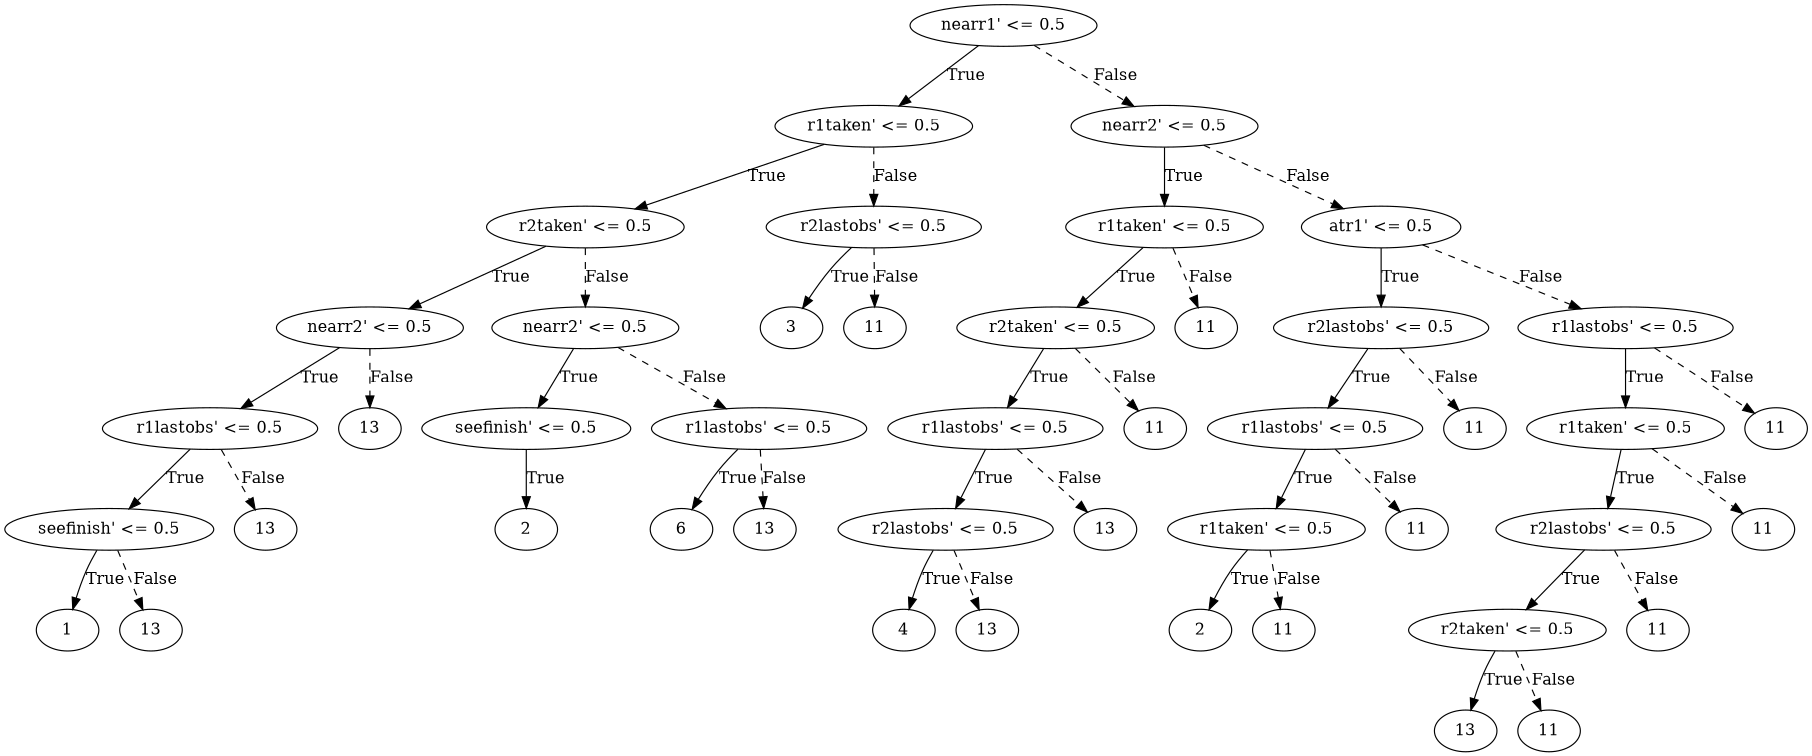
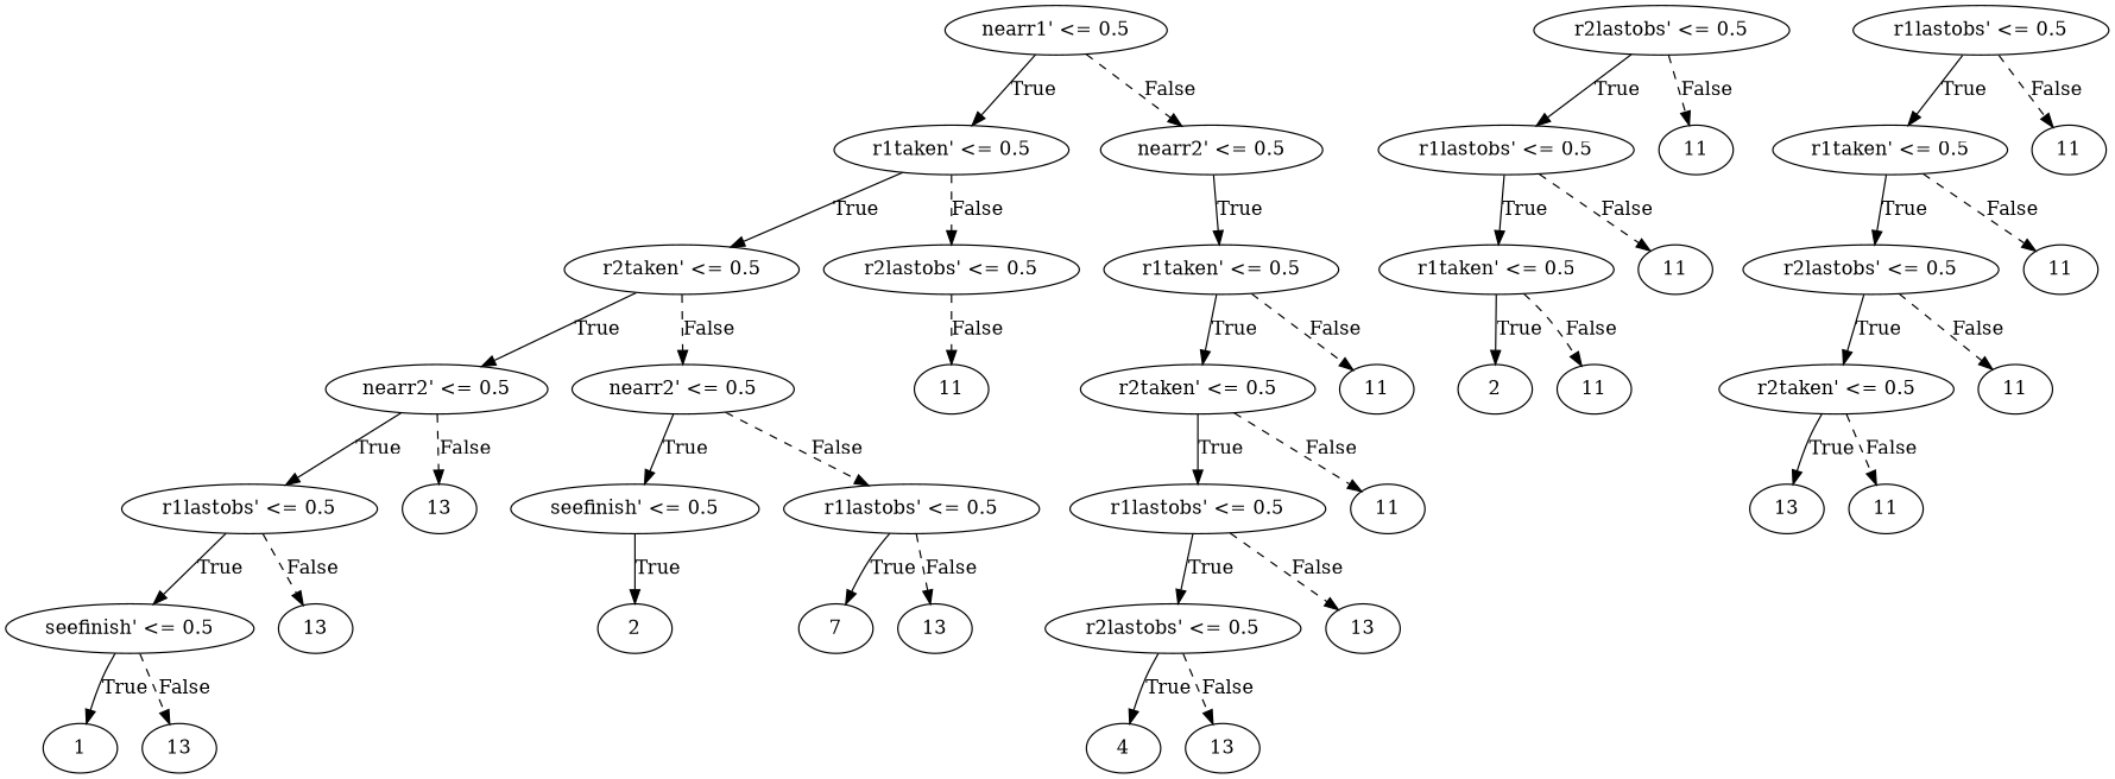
  digraph {
    n1 [label="nearr1' <= 0.5"]
    n2 [label="r1taken' <= 0.5"]
    n3 [label="nearr2' <= 0.5"]
    n4 [label="r2taken' <= 0.5"]
    n5 [label="r2lastobs' <= 0.5"]
    n6 [label="r1taken' <= 0.5"]
-   n7 [label="atr1' <= 0.5"]
    n8 [label="nearr2' <= 0.5"]
    n9 [label="nearr2' <= 0.5"]
-   n10 [label=3]
    n11 [label=11]
    n12 [label="r1lastobs' <= 0.5"]
    n13 [label=13]
    n14 [label="seefinish' <= 0.5"]
    n15 [label="r1lastobs' <= 0.5"]
    n16 [label="seefinish' <= 0.5"]
    n17 [label=13]
    n18 [label=1]
    n19 [label=13]
    n20 [label=2]
-   n21 [label=6]
+   n21 [label=7]
    n22 [label=13]
    n23 [label="r2taken' <= 0.5"]
    n24 [label=11]
    n25 [label="r2lastobs' <= 0.5"]
    n26 [label="r1lastobs' <= 0.5"]
    n27 [label="r1lastobs' <= 0.5"]
    n28 [label=11]
    n29 [label="r2lastobs' <= 0.5"]
    n30 [label=13]
    n31 [label=4]
    n32 [label=13]
    n33 [label="r1lastobs' <= 0.5"]
    n34 [label=11]
    n35 [label="r1taken' <= 0.5"]
    n36 [label=11]
    n37 [label="r1taken' <= 0.5"]
    n38 [label=11]
    n39 [label=2]
    n40 [label=11]
    n41 [label="r2lastobs' <= 0.5"]
    n42 [label=11]
    n43 [label="r2taken' <= 0.5"]
    n44 [label=11]
    n45 [label=13]
    n46 [label=11]
    n1 -> n2 [label=True]
    n1 -> n3 [label=False style=dashed]
    n2 -> n4 [label=True]
    n2 -> n5 [label=False style=dashed]
    n3 -> n6 [label=True]
-   n3 -> n7 [label=False style=dashed]
    n4 -> n8 [label=True]
    n4 -> n9 [label=False style=dashed]
-   n5 -> n10 [label=True]
    n5 -> n11 [label=False style=dashed]
    n6 -> n23 [label=True]
    n6 -> n24 [label=False style=dashed]
-   n7 -> n25 [label=True]
-   n7 -> n26 [label=False style=dashed]
    n8 -> n12 [label=True]
    n8 -> n13 [label=False style=dashed]
    n9 -> n14 [label=True]
    n9 -> n15 [label=False style=dashed]
    n12 -> n16 [label=True]
    n12 -> n17 [label=False style=dashed]
    n14 -> n20 [label=True]
    n15 -> n21 [label=True]
    n15 -> n22 [label=False style=dashed]
    n16 -> n18 [label=True]
    n16 -> n19 [label=False style=dashed]
    n23 -> n27 [label=True]
    n23 -> n28 [label=False style=dashed]
    n25 -> n33 [label=True]
    n25 -> n34 [label=False style=dashed]
    n26 -> n35 [label=True]
    n26 -> n36 [label=False style=dashed]
    n27 -> n29 [label=True]
    n27 -> n30 [label=False style=dashed]
    n29 -> n31 [label=True]
    n29 -> n32 [label=False style=dashed]
    n33 -> n37 [label=True]
    n33 -> n38 [label=False style=dashed]
    n35 -> n41 [label=True]
    n35 -> n42 [label=False style=dashed]
    n37 -> n39 [label=True]
    n37 -> n40 [label=False style=dashed]
    n41 -> n43 [label=True]
    n41 -> n44 [label=False style=dashed]
    n43 -> n45 [label=True]
    n43 -> n46 [label=False style=dashed]
  }
